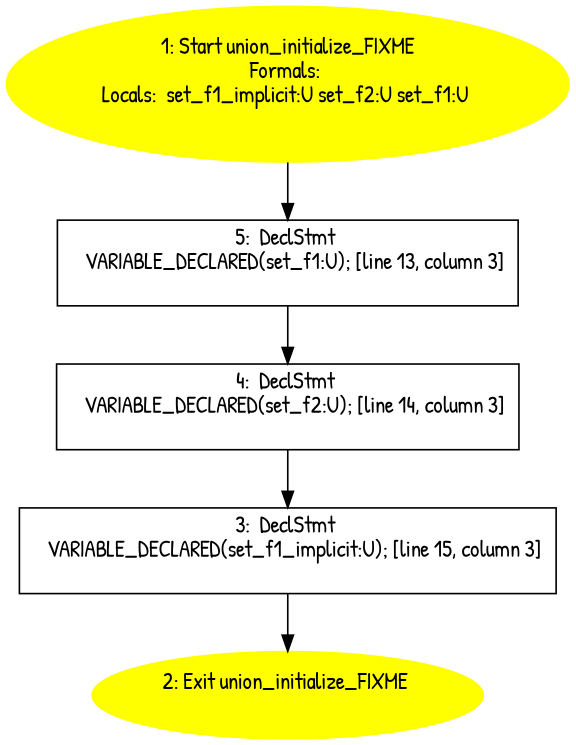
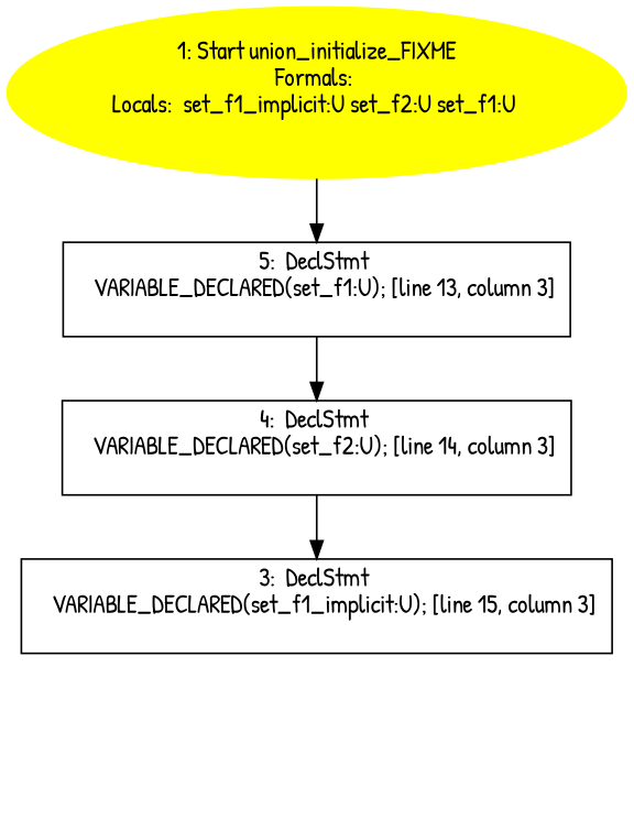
  digraph {
    fontname="Patrick Hand"
    node [fontname="Patrick Hand" shape=box]
    edge [fontname="Patrick Hand"]
    n1 [color=yellow label="1: Start union_initialize_FIXME\nFormals: \nLocals:  set_f1_implicit:U set_f2:U set_f1:U \n  " style=filled shape=""]
    n2 [label="5:  DeclStmt \n   VARIABLE_DECLARED(set_f1:U); [line 13, column 3]\n "]
    n3 [label="4:  DeclStmt \n   VARIABLE_DECLARED(set_f2:U); [line 14, column 3]\n "]
-   n4 [color=yellow label="2: Exit union_initialize_FIXME \n  " style=filled shape=""]
    n5 [label="3:  DeclStmt \n   VARIABLE_DECLARED(set_f1_implicit:U); [line 15, column 3]\n "]
    n1 -> n2
    n2 -> n3
    n3 -> n5
-   n5 -> n4
  }
